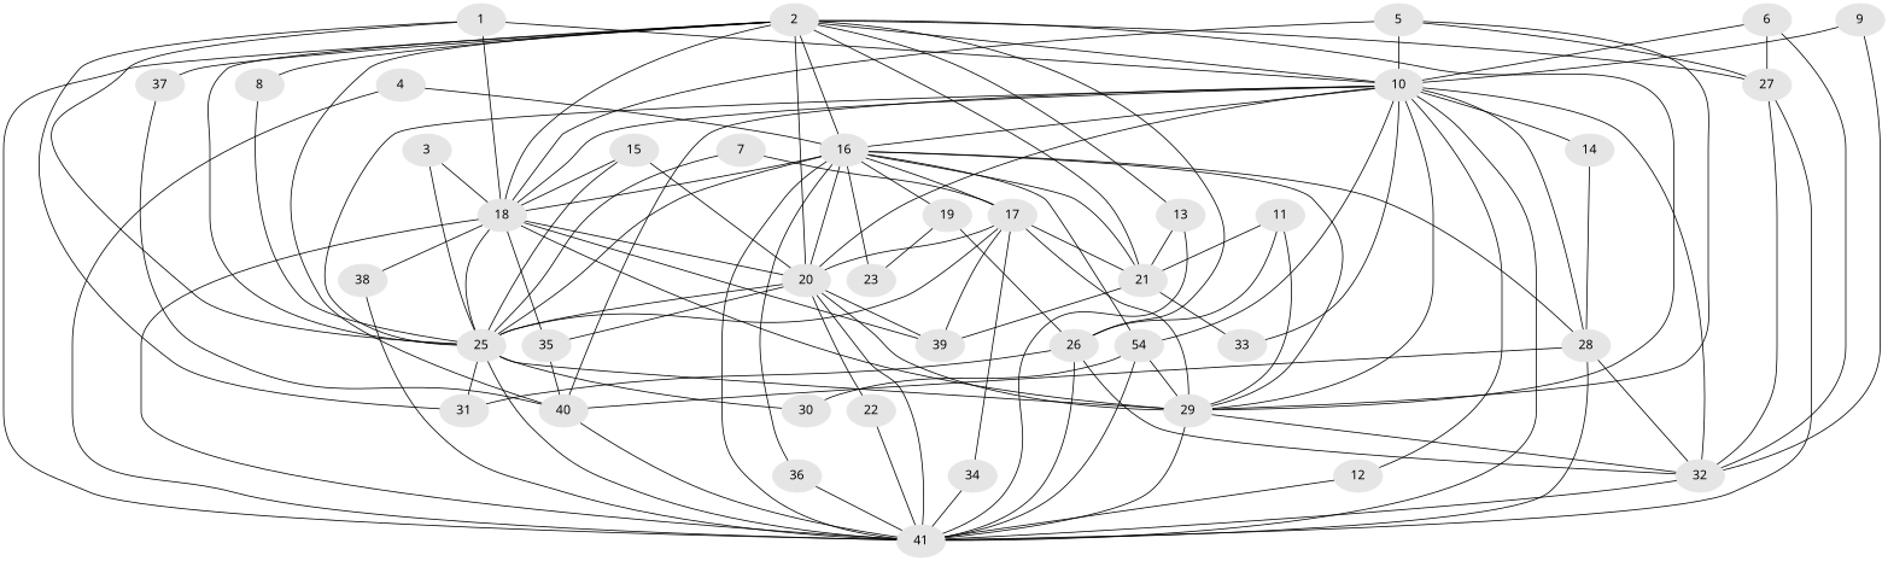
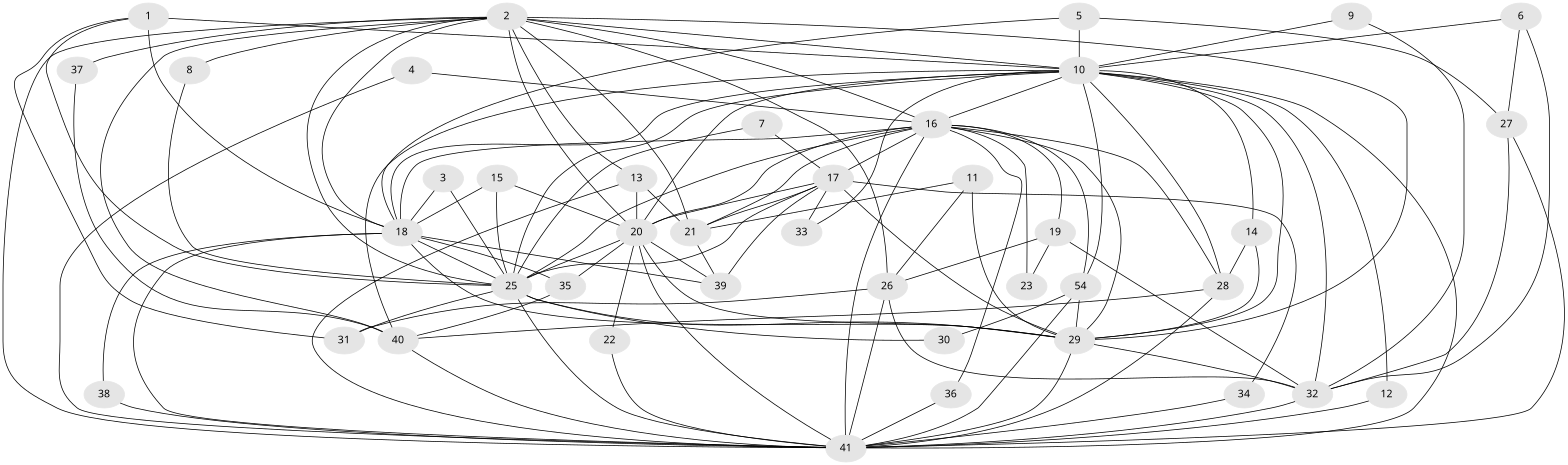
  graph {
    fontname="Noto Sans"
    node [color=gray90 fontname="Noto Sans" style=filled]
    edge [fontname="Noto Sans" weight=1.0]
    1
    10
    18
    25
    31
    16
    20
    29
    40
    41
    32
    12
    14
    n14 [label=54]
    28
    33
    39
    35
    38
    30
    2
    8
    13
    21
    26
    27
    37
    17
    19
    23
    36
    22
    3
    4
    5
    6
    7
    34
    9
    11
    15
    1 -- 10 [weight=2.0]
    1 -- 18
    1 -- 25
    1 -- 31
    10 -- 18
    10 -- 25
    10 -- 16
    10 -- 20
    10 -- 29 [weight=2.0]
    10 -- 40
    10 -- 41
    10 -- 32
    10 -- 12
    10 -- 14
    10 -- n14
    10 -- 28
    10 -- 33
    18 -- 25
-   18 -- 20
+   13 -- 20
    18 -- 29 [weight=2.0]
    18 -- 41 [weight=2.0]
    18 -- 39
    18 -- 35
    18 -- 38
    25 -- 31
    25 -- 29 [weight=4.0]
    25 -- 41 [weight=2.0]
    25 -- 30
    16 -- 18 [weight=2.0]
    16 -- 25
    16 -- 20
    16 -- 29 [weight=2.0]
    16 -- 41 [weight=2.0]
    16 -- n14
    16 -- 28
    16 -- 21
    16 -- 17
    16 -- 19
    16 -- 23
    16 -- 36
    20 -- 25
    20 -- 29 [weight=2.0]
    20 -- 41
    20 -- 39
    20 -- 35
    20 -- 22
    29 -- 41 [weight=2.0]
    29 -- 32
    40 -- 41
    32 -- 41
    12 -- 41
    14 -- 28
    n14 -- 29 [weight=2.0]
    n14 -- 41
    n14 -- 30
    28 -- 40
    28 -- 41 [weight=2.0]
    35 -- 40
    38 -- 41
    2 -- 10 [weight=2.0]
    2 -- 18 [weight=2.0]
    2 -- 25 [weight=3.0]
    2 -- 16 [weight=2.0]
    2 -- 20 [weight=2.0]
    2 -- 29 [weight=4.0]
    2 -- 40 [weight=2.0]
    2 -- 41 [weight=2.0]
    2 -- 8
    2 -- 13
    2 -- 21
    2 -- 26
-   2 -- 27
    2 -- 37
    8 -- 25
    13 -- 41
    13 -- 21
    21 -- 39
    26 -- 31
    26 -- 41 [weight=2.0]
    26 -- 32
    27 -- 41
    27 -- 32
    37 -- 40
    17 -- 25
    17 -- 20
    17 -- 29
-   21 -- 33
+   17 -- 33
    17 -- 39
    17 -- 21
    17 -- 34
-   28 -- 32
+   19 -- 32
    19 -- 26
    19 -- 23
    36 -- 41
    22 -- 41
    3 -- 18
    3 -- 25
    4 -- 16
    4 -- 41
    5 -- 10 [weight=2.0]
    5 -- 18
-   5 -- 29
+   14 -- 29
    5 -- 27
    6 -- 10
    6 -- 32
    6 -- 27
    7 -- 25
    7 -- 17
    34 -- 41
    9 -- 10
    9 -- 32
    11 -- 29
    11 -- 21
    11 -- 26
    15 -- 18
    15 -- 25
    15 -- 20
  }
